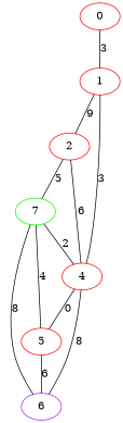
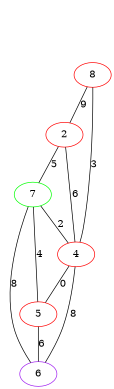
  graph {
    node [color=red weight=1]
-   0
-   1
+   1 [label=8]
    2
    4
    n5 [color=green label=7 weight=2]
    5
    6 [color=purple weight=4]
-   0 -- 1 [label=3]
    1 -- 2 [label=9]
    1 -- 4 [label=3]
    2 -- 4 [label=6]
    2 -- n5 [label=5]
    4 -- 5 [label=0]
    4 -- 6 [label=8]
    n5 -- 4 [label=2]
    n5 -- 5 [label=4]
    n5 -- 6 [label=8]
    5 -- 6 [label=6]
  }
